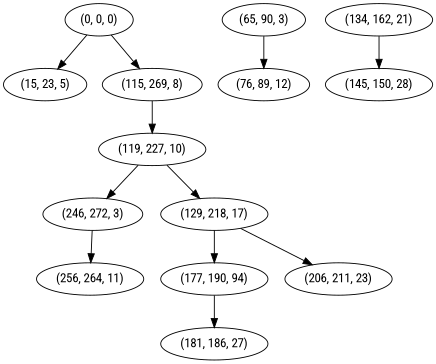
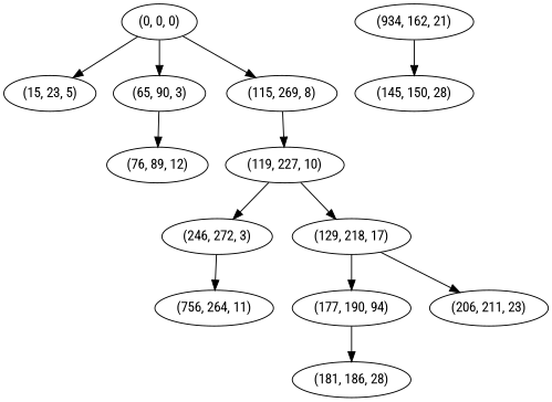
  digraph {
    fontname="Roboto Condensed"
    node [fontname="Roboto Condensed"]
    edge [fontname="Roboto Condensed"]
    "(0, 0, 0)"
    "(15, 23, 5)"
    "(65, 90, 3)"
    n4 [label="(115, 269, 8)"]
    n5 [label="(76, 89, 12)"]
    "(119, 227, 10)"
    "(246, 272, 3)"
-   "(256, 264, 11)"
+   "(256, 264, 11)" [label="(756, 264, 11)"]
    "(129, 218, 17)"
    n10 [label="(177, 190, 94)"]
    "(206, 211, 23)"
-   "(134, 162, 21)"
+   "(134, 162, 21)" [label="(934, 162, 21)"]
    "(145, 150, 28)"
-   "(181, 186, 27)"
+   "(181, 186, 27)" [label="(181, 186, 28)"]
    "(0, 0, 0)" -> "(15, 23, 5)"
+   "(0, 0, 0)" -> "(65, 90, 3)"
    "(0, 0, 0)" -> n4
    "(65, 90, 3)" -> n5
    n4 -> "(119, 227, 10)"
    "(119, 227, 10)" -> "(246, 272, 3)"
    "(119, 227, 10)" -> "(129, 218, 17)"
    "(246, 272, 3)" -> "(256, 264, 11)"
    "(129, 218, 17)" -> n10
    "(129, 218, 17)" -> "(206, 211, 23)"
    n10 -> "(181, 186, 27)"
    "(134, 162, 21)" -> "(145, 150, 28)"
  }
